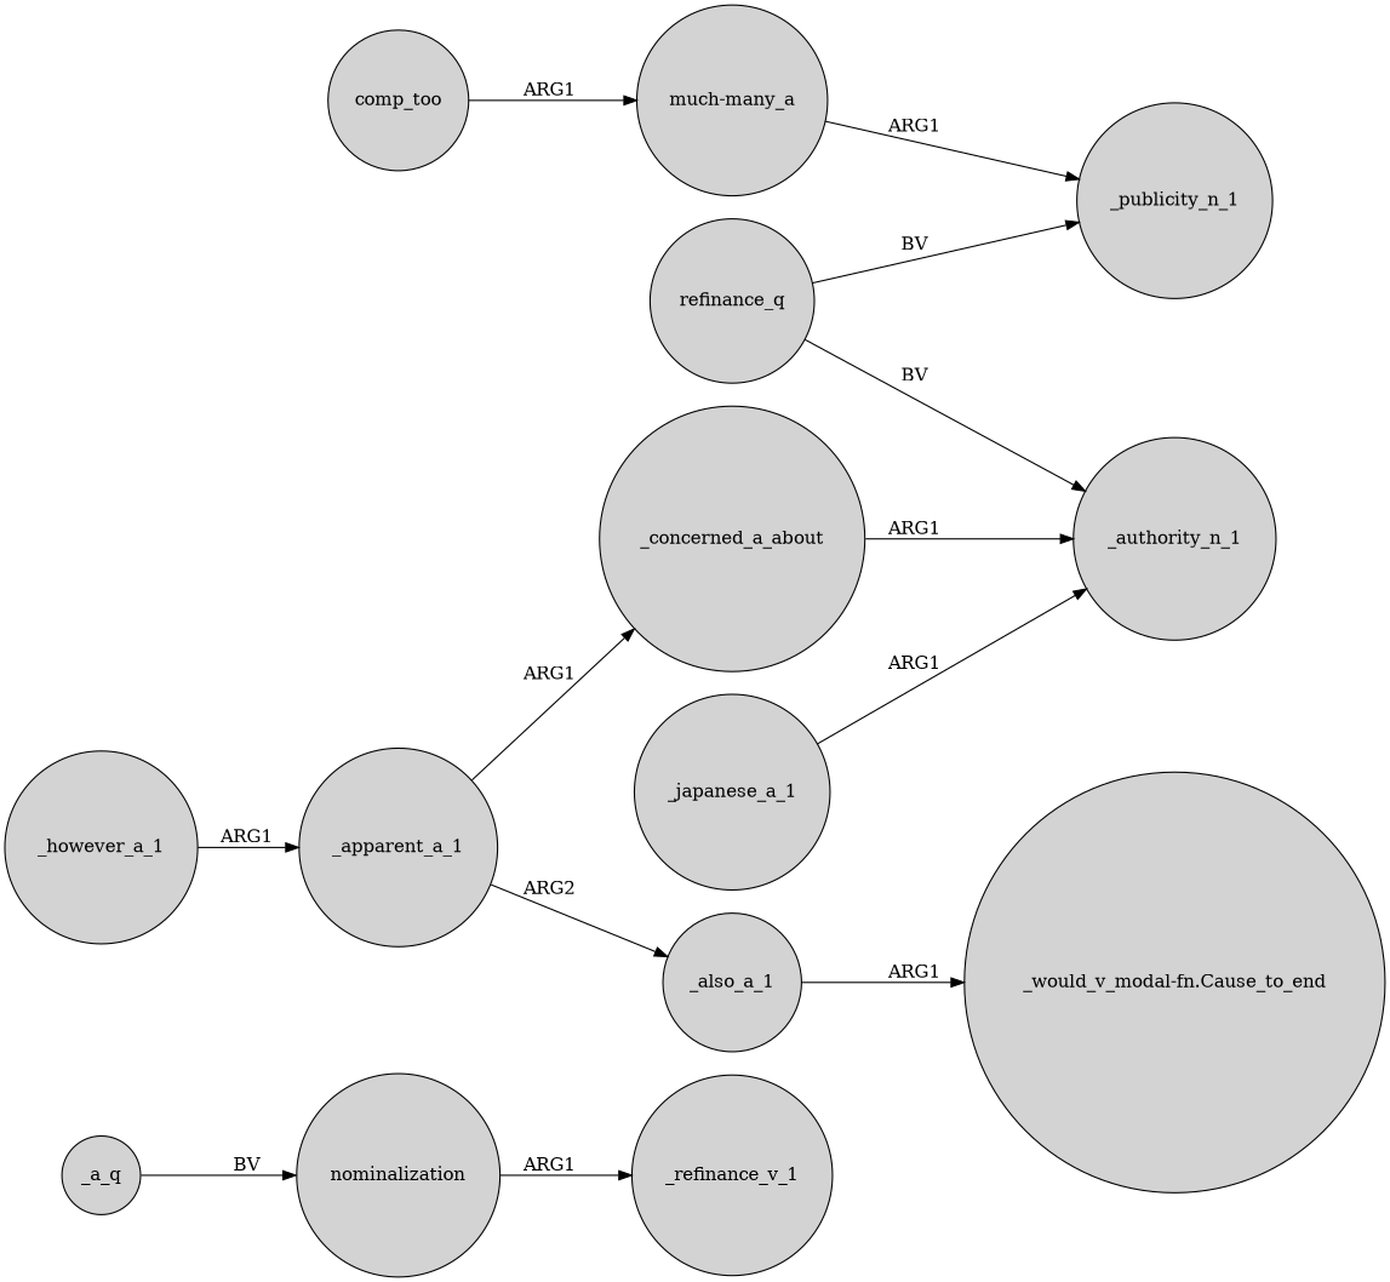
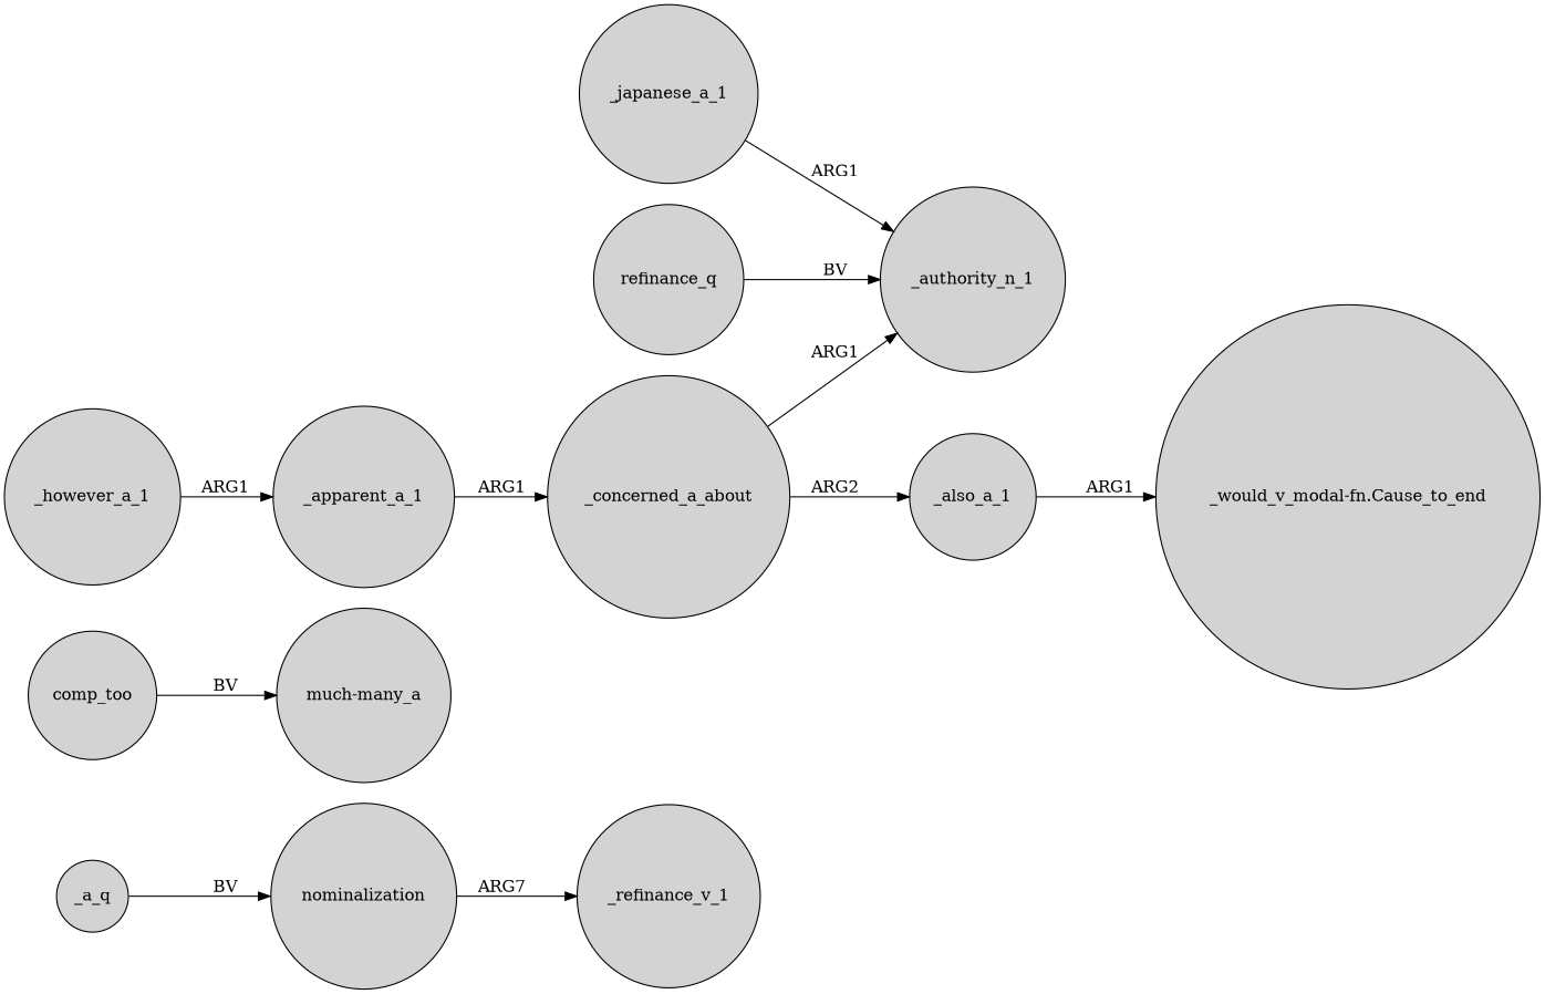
  digraph {
    rankdir=LR
    node [shape=circle style=filled]
    nominalization
    _refinance_v_1
    comp_too
    "much-many_a"
-   _publicity_n_1
    n6 [label=refinance_q]
    _authority_n_1
    _a_q
    _however_a_1
    _apparent_a_1
    _concerned_a_about
    _also_a_1
    _japanese_a_1
    "_would_v_modal-fn.Cause_to_end"
-   nominalization -> _refinance_v_1 [label=ARG1]
-   comp_too -> "much-many_a" [label=ARG1]
-   "much-many_a" -> _publicity_n_1 [label=ARG1]
-   n6 -> _publicity_n_1 [label=BV]
+   nominalization -> _refinance_v_1 [label=ARG7]
+   comp_too -> "much-many_a" [label=BV]
    n6 -> _authority_n_1 [label=BV]
    _a_q -> nominalization [label=BV]
    _however_a_1 -> _apparent_a_1 [label=ARG1]
    _apparent_a_1 -> _concerned_a_about [label=ARG1]
    _concerned_a_about -> _authority_n_1 [label=ARG1]
-   _apparent_a_1 -> _also_a_1 [label=ARG2]
+   _concerned_a_about -> _also_a_1 [label=ARG2]
    _also_a_1 -> "_would_v_modal-fn.Cause_to_end" [label=ARG1]
    _japanese_a_1 -> _authority_n_1 [label=ARG1]
  }
